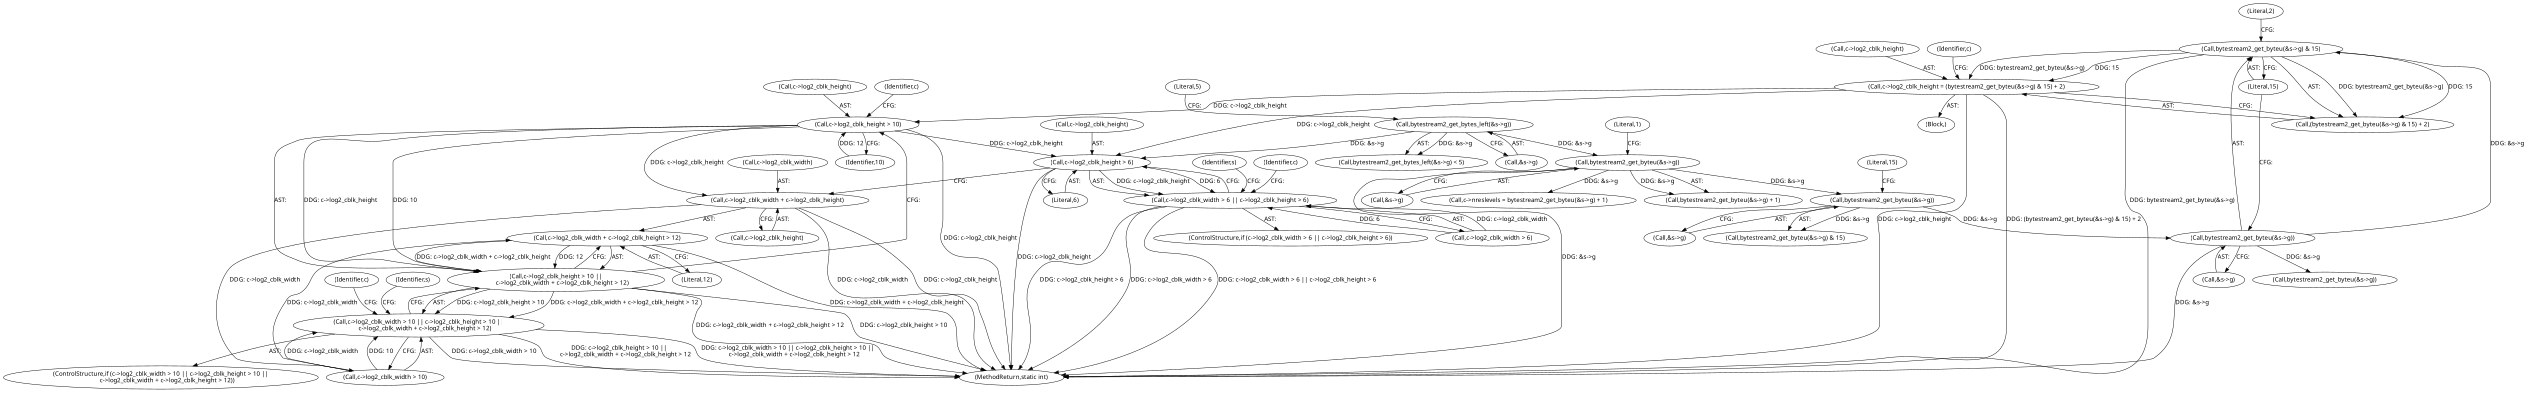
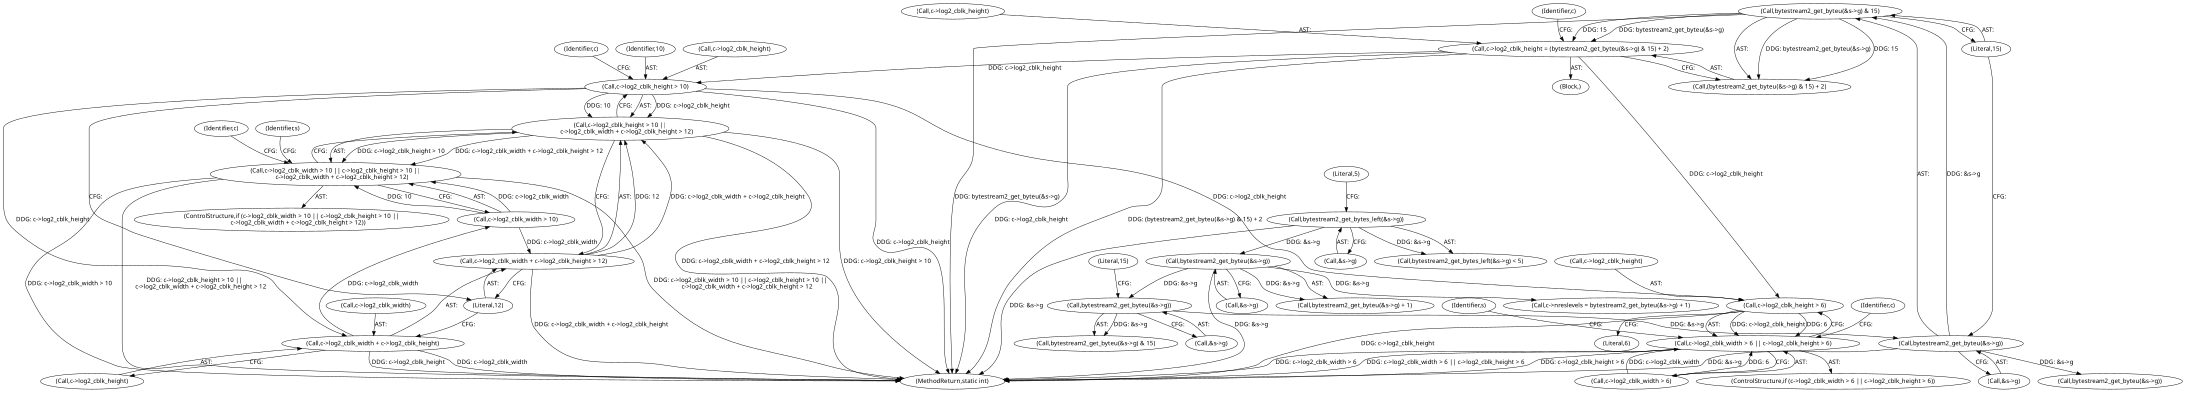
  digraph {
    fontname="Noto Sans"
    node [fontname="Noto Sans"]
    edge [fontname="Noto Sans"]
    n1 [label="(Call,c->log2_cblk_height = (bytestream2_get_byteu(&s->g) & 15) + 2)"]
    n2 [label="(Call,c->log2_cblk_height > 10)"]
    n3 [label="(Call,c->log2_cblk_height > 6)"]
    n4 [label="(Block,)"]
    n5 [label="(Call,(bytestream2_get_byteu(&s->g) & 15) + 2)"]
    n6 [label="(MethodReturn,static int)"]
    n7 [label="(Call,c->log2_cblk_height > 10 ||\n        c->log2_cblk_width + c->log2_cblk_height > 12)"]
    n8 [label="(Call,c->log2_cblk_width + c->log2_cblk_height)"]
    n9 [label="(Identifier,10)"]
    n10 [label="(Call,c->log2_cblk_width > 6 || c->log2_cblk_height > 6)"]
    n11 [label="(Literal,6)"]
    n12 [label="(Call,bytestream2_get_byteu(&s->g) & 15)"]
    n13 [label="(Literal,15)"]
    n14 [label="(Call,bytestream2_get_byteu(&s->g))"]
    n15 [label="(Call,&s->g)"]
    n16 [label="(Call,bytestream2_get_byteu(&s->g))"]
    n17 [label="(Call,bytestream2_get_byteu(&s->g))"]
    n18 [label="(Call,&s->g)"]
    n19 [label="(Call,bytestream2_get_byteu(&s->g) & 15)"]
    n20 [label="(Call,bytestream2_get_byteu(&s->g))"]
    n21 [label="(Call,c->nreslevels = bytestream2_get_byteu(&s->g) + 1)"]
    n22 [label="(Call,&s->g)"]
    n23 [label="(Call,bytestream2_get_byteu(&s->g) + 1)"]
    n24 [label="(Call,bytestream2_get_bytes_left(&s->g))"]
    n25 [label="(Call,&s->g)"]
    n26 [label="(Call,bytestream2_get_bytes_left(&s->g) < 5)"]
    n27 [label="(Call,c->log2_cblk_width + c->log2_cblk_height > 12)"]
    n28 [label="(Call,c->log2_cblk_width > 10 || c->log2_cblk_height > 10 ||\n        c->log2_cblk_width + c->log2_cblk_height > 12)"]
    n29 [label="(Literal,12)"]
    n30 [label="(Call,c->log2_cblk_width > 10)"]
    n31 [label="(Call,c->log2_cblk_height)"]
    n32 [label="(ControlStructure,if (c->log2_cblk_width > 10 || c->log2_cblk_height > 10 ||\n        c->log2_cblk_width + c->log2_cblk_height > 12))"]
    n33 [label="(ControlStructure,if (c->log2_cblk_width > 6 || c->log2_cblk_height > 6))"]
    n34 [label="(Call,c->log2_cblk_width > 6)"]
-   n35 [label="(Literal,2)"]
    n36 [label="(Call,c->log2_cblk_height)"]
    n37 [label="(Call,c->log2_cblk_height)"]
    n38 [label="(Call,c->log2_cblk_width)"]
    n39 [label="(Call,c->log2_cblk_height)"]
    n40 [label="(Literal,15)"]
-   n41 [label="(Literal,1)"]
    n42 [label="(Literal,5)"]
    n43 [label="(Identifier,c)"]
    n44 [label="(Identifier,s)"]
    n45 [label="(Identifier,c)"]
    n46 [label="(Identifier,c)"]
    n47 [label="(Identifier,c)"]
    n48 [label="(Identifier,s)"]
    n1 -> n2 [label="DDG: c->log2_cblk_height"]
    n1 -> n3 [label="DDG: c->log2_cblk_height"]
    n1 -> n4 [label="AST: "]
    n1 -> n5 [label="CFG: "]
    n1 -> n6 [label="DDG: (bytestream2_get_byteu(&s->g) & 15) + 2"]
    n1 -> n6 [label="DDG: c->log2_cblk_height"]
    n2 -> n3 [label="DDG: c->log2_cblk_height"]
    n2 -> n6 [label="DDG: c->log2_cblk_height"]
    n2 -> n7 [label="AST: "]
    n2 -> n7 [label="DDG: c->log2_cblk_height"]
    n2 -> n7 [label="DDG: 10"]
    n2 -> n8 [label="DDG: c->log2_cblk_height"]
-   n2 -> n9 [label="CFG: "]
+   n2 -> n29 [label="CFG: "]
    n3 -> n6 [label="DDG: c->log2_cblk_height"]
    n3 -> n10 [label="AST: "]
    n3 -> n10 [label="DDG: c->log2_cblk_height"]
    n3 -> n10 [label="DDG: 6"]
    n3 -> n11 [label="CFG: "]
    n5 -> n1 [label="AST: "]
    n7 -> n2 [label="CFG: "]
    n7 -> n6 [label="DDG: c->log2_cblk_width + c->log2_cblk_height > 12"]
    n7 -> n6 [label="DDG: c->log2_cblk_height > 10"]
    n7 -> n27 [label="CFG: "]
    n7 -> n28 [label="AST: "]
    n7 -> n28 [label="DDG: c->log2_cblk_height > 10"]
    n7 -> n28 [label="DDG: c->log2_cblk_width + c->log2_cblk_height > 12"]
    n8 -> n6 [label="DDG: c->log2_cblk_width"]
    n8 -> n6 [label="DDG: c->log2_cblk_height"]
    n8 -> n27 [label="AST: "]
    n8 -> n30 [label="DDG: c->log2_cblk_width"]
    n8 -> n31 [label="CFG: "]
-   n9 -> n2 [label="DDG: 12"]
+   n9 -> n2 [label="AST: "]
    n10 -> n3 [label="CFG: "]
    n10 -> n6 [label="DDG: c->log2_cblk_width > 6"]
    n10 -> n6 [label="DDG: c->log2_cblk_width > 6 || c->log2_cblk_height > 6"]
    n10 -> n6 [label="DDG: c->log2_cblk_height > 6"]
    n10 -> n33 [label="AST: "]
    n10 -> n34 [label="CFG: "]
-   n11 -> n3 [label="AST: "]
    n12 -> n1 [label="DDG: bytestream2_get_byteu(&s->g)"]
    n12 -> n1 [label="DDG: 15"]
    n12 -> n5 [label="AST: "]
    n12 -> n5 [label="DDG: bytestream2_get_byteu(&s->g)"]
    n12 -> n5 [label="DDG: 15"]
    n12 -> n6 [label="DDG: bytestream2_get_byteu(&s->g)"]
    n12 -> n13 [label="CFG: "]
    n13 -> n12 [label="AST: "]
    n13 -> n14 [label="CFG: "]
    n14 -> n6 [label="DDG: &s->g"]
    n14 -> n12 [label="AST: "]
    n14 -> n12 [label="DDG: &s->g"]
    n14 -> n15 [label="CFG: "]
    n14 -> n16 [label="DDG: &s->g"]
    n15 -> n14 [label="AST: "]
    n17 -> n14 [label="DDG: &s->g"]
    n17 -> n18 [label="CFG: "]
    n17 -> n19 [label="AST: "]
    n17 -> n19 [label="DDG: &s->g"]
    n18 -> n17 [label="AST: "]
    n20 -> n6 [label="DDG: &s->g"]
    n20 -> n17 [label="DDG: &s->g"]
    n20 -> n21 [label="DDG: &s->g"]
    n20 -> n22 [label="CFG: "]
    n20 -> n23 [label="AST: "]
    n20 -> n23 [label="DDG: &s->g"]
    n22 -> n20 [label="AST: "]
-   n24 -> n3 [label="DDG: &s->g"]
+   n24 -> n6 [label="DDG: &s->g"]
    n24 -> n20 [label="DDG: &s->g"]
    n24 -> n25 [label="CFG: "]
    n24 -> n26 [label="AST: "]
    n24 -> n26 [label="DDG: &s->g"]
    n25 -> n24 [label="AST: "]
    n27 -> n6 [label="DDG: c->log2_cblk_width + c->log2_cblk_height"]
    n27 -> n7 [label="AST: "]
    n27 -> n7 [label="DDG: c->log2_cblk_width + c->log2_cblk_height"]
    n27 -> n7 [label="DDG: 12"]
    n27 -> n29 [label="CFG: "]
    n28 -> n6 [label="DDG: c->log2_cblk_width > 10"]
    n28 -> n6 [label="DDG: c->log2_cblk_height > 10 ||\n        c->log2_cblk_width + c->log2_cblk_height > 12"]
    n28 -> n6 [label="DDG: c->log2_cblk_width > 10 || c->log2_cblk_height > 10 ||\n        c->log2_cblk_width + c->log2_cblk_height > 12"]
    n28 -> n7 [label="CFG: "]
    n28 -> n30 [label="CFG: "]
    n28 -> n32 [label="AST: "]
-   n3 -> n8 [label="CFG: "]
+   n29 -> n8 [label="CFG: "]
    n29 -> n27 [label="AST: "]
    n30 -> n27 [label="DDG: c->log2_cblk_width"]
    n30 -> n28 [label="AST: "]
    n30 -> n28 [label="DDG: c->log2_cblk_width"]
    n30 -> n28 [label="DDG: 10"]
    n31 -> n8 [label="AST: "]
    n34 -> n10 [label="AST: "]
    n34 -> n10 [label="DDG: c->log2_cblk_width"]
    n34 -> n10 [label="DDG: 6"]
-   n35 -> n12 [label="CFG: "]
    n36 -> n2 [label="AST: "]
    n37 -> n3 [label="AST: "]
    n38 -> n8 [label="AST: "]
    n39 -> n1 [label="AST: "]
    n40 -> n17 [label="CFG: "]
-   n41 -> n20 [label="CFG: "]
    n42 -> n24 [label="CFG: "]
    n43 -> n2 [label="CFG: "]
    n44 -> n10 [label="CFG: "]
    n45 -> n10 [label="CFG: "]
    n46 -> n1 [label="CFG: "]
    n47 -> n28 [label="CFG: "]
    n48 -> n28 [label="CFG: "]
  }
